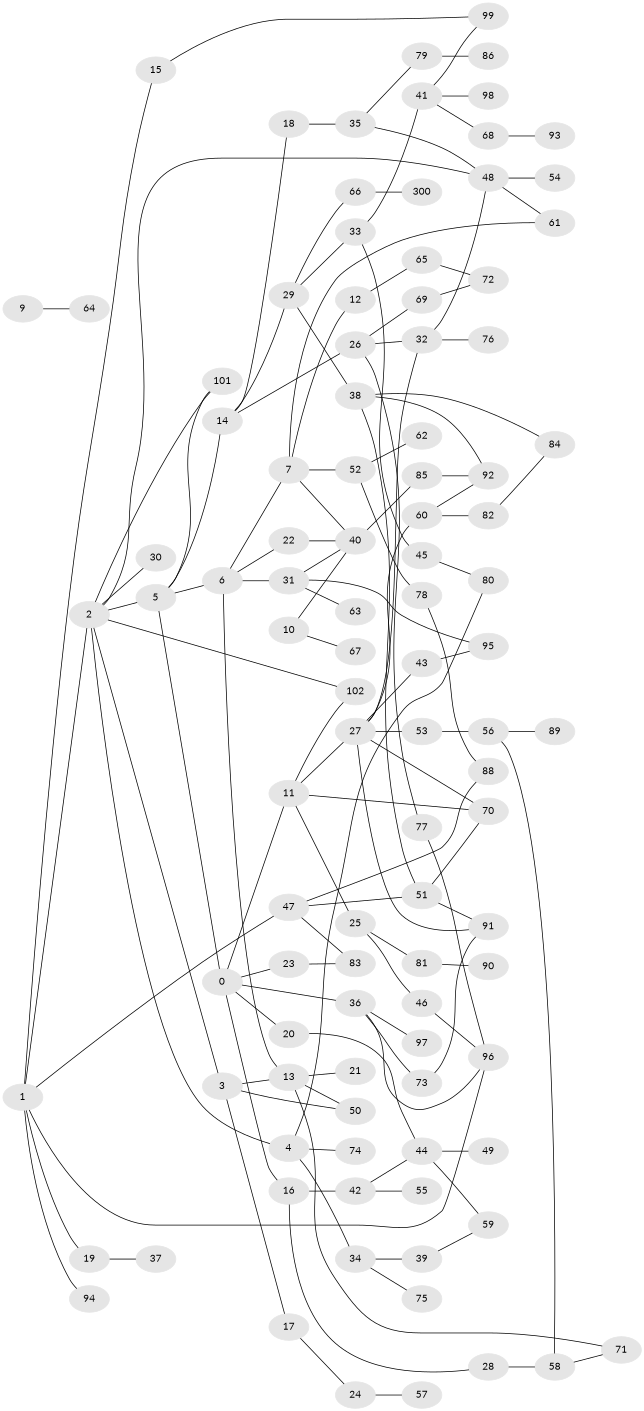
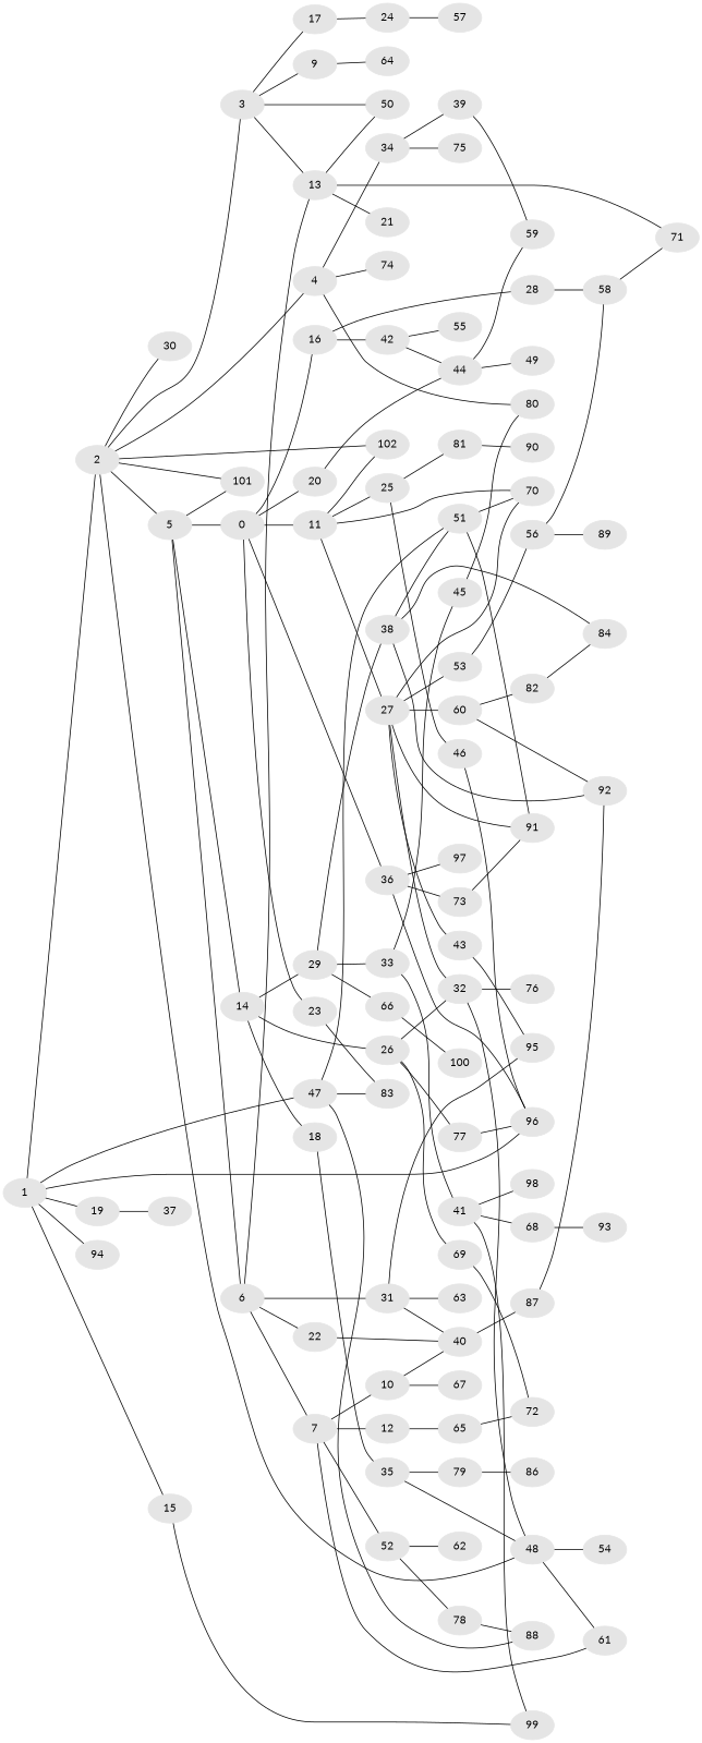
  graph {
    fontname=Lato
    rankdir=LR
    node [color=gray90 fontname=Lato style=filled]
    edge [fontname=Lato]
    1
    2
    15
    19
    47
    94
    96
    3
    4
    5
    30
    48
    101
    102
    99
    37
    83
    51
    88
    9
    13
    17
    50
    34
    74
    80
    6
    n28 [label=0]
    14
    61
    54
    64
    21
    71
    24
    39
    75
    7
    22
    31
    11
    16
    20
    23
    36
    18
    26
    29
    10
    12
    52
    40
    63
    95
    67
    65
    62
    78
    25
    27
    70
    28
    42
    44
    73
    97
-   85
+   85 [label=87]
    46
    81
    32
    43
    53
    60
    91
    72
    35
    69
    77
    33
    38
    66
    58
    55
    57
    79
    59
    49
    90
    76
    56
    92
    82
    41
    45
    84
-   100 [label=300]
+   100
    68
    98
    86
    93
    89
    1 -- 2
    1 -- 15
    1 -- 19
    1 -- 47
    1 -- 94
    1 -- 96
    2 -- 3
    2 -- 4
    2 -- 5
    2 -- 30
    2 -- 48
    2 -- 101
    2 -- 102
    15 -- 99
    19 -- 37
    47 -- 83
    47 -- 51
    47 -- 88
+   3 -- 9
    3 -- 13
    3 -- 17
    3 -- 50
    4 -- 34
    4 -- 74
    4 -- 80
    5 -- 101
    5 -- 6
    5 -- n28
    5 -- 14
    48 -- 61
    48 -- 54
    51 -- 70
    51 -- 91
    9 -- 64
    13 -- 50
    13 -- 21
    13 -- 71
    17 -- 24
    34 -- 39
    34 -- 75
    6 -- 13
    6 -- 7
    6 -- 22
    6 -- 31
    n28 -- 11
    n28 -- 16
    n28 -- 20
    n28 -- 23
    n28 -- 36
    14 -- 18
    14 -- 26
    14 -- 29
    24 -- 57
    39 -- 59
    7 -- 61
-   7 -- 40
+   7 -- 10
    7 -- 12
    7 -- 52
    22 -- 40
    31 -- 40
    31 -- 63
    31 -- 95
    11 -- 102
    11 -- 25
    11 -- 27
    11 -- 70
    16 -- 28
    16 -- 42
    20 -- 44
    23 -- 83
    36 -- 96
    36 -- 73
    36 -- 97
    18 -- 35
    26 -- 32
    26 -- 69
    26 -- 77
    29 -- 33
    29 -- 38
    29 -- 66
    10 -- 40
    10 -- 67
    12 -- 65
    52 -- 62
    52 -- 78
    40 -- 85
    65 -- 72
    78 -- 88
    25 -- 46
    25 -- 81
    27 -- 70
    27 -- 32
    27 -- 43
    27 -- 53
    27 -- 60
    27 -- 91
    28 -- 58
    42 -- 44
    42 -- 55
    44 -- 59
    44 -- 49
    73 -- 91
    85 -- 92
    46 -- 96
    81 -- 90
    32 -- 48
    32 -- 76
    43 -- 95
    53 -- 56
    60 -- 92
    60 -- 82
    35 -- 48
    35 -- 79
    69 -- 72
    77 -- 96
    33 -- 41
    33 -- 45
    38 -- 51
    38 -- 92
    38 -- 84
    66 -- 100
    58 -- 71
    79 -- 86
    56 -- 58
    56 -- 89
    82 -- 84
    41 -- 99
    41 -- 68
    41 -- 98
    45 -- 80
    68 -- 93
  }
